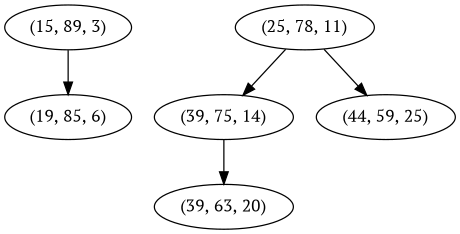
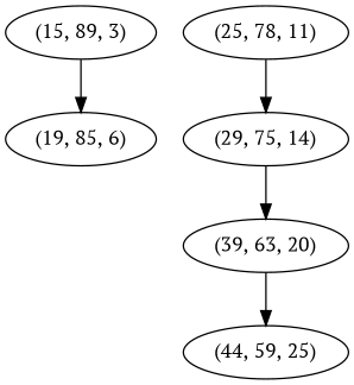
  digraph {
    fontname="PT Serif"
    node [fontname="PT Serif"]
    edge [fontname="PT Serif"]
    "(15, 89, 3)"
    "(19, 85, 6)"
    "(25, 78, 11)"
-   "(29, 75, 14)" [label="(39, 75, 14)"]
+   "(29, 75, 14)"
    n5 [label="(39, 63, 20)"]
    "(44, 59, 25)"
    "(15, 89, 3)" -> "(19, 85, 6)"
    "(25, 78, 11)" -> "(29, 75, 14)"
    "(29, 75, 14)" -> n5
-   "(25, 78, 11)" -> "(44, 59, 25)"
+   n5 -> "(44, 59, 25)"
  }
